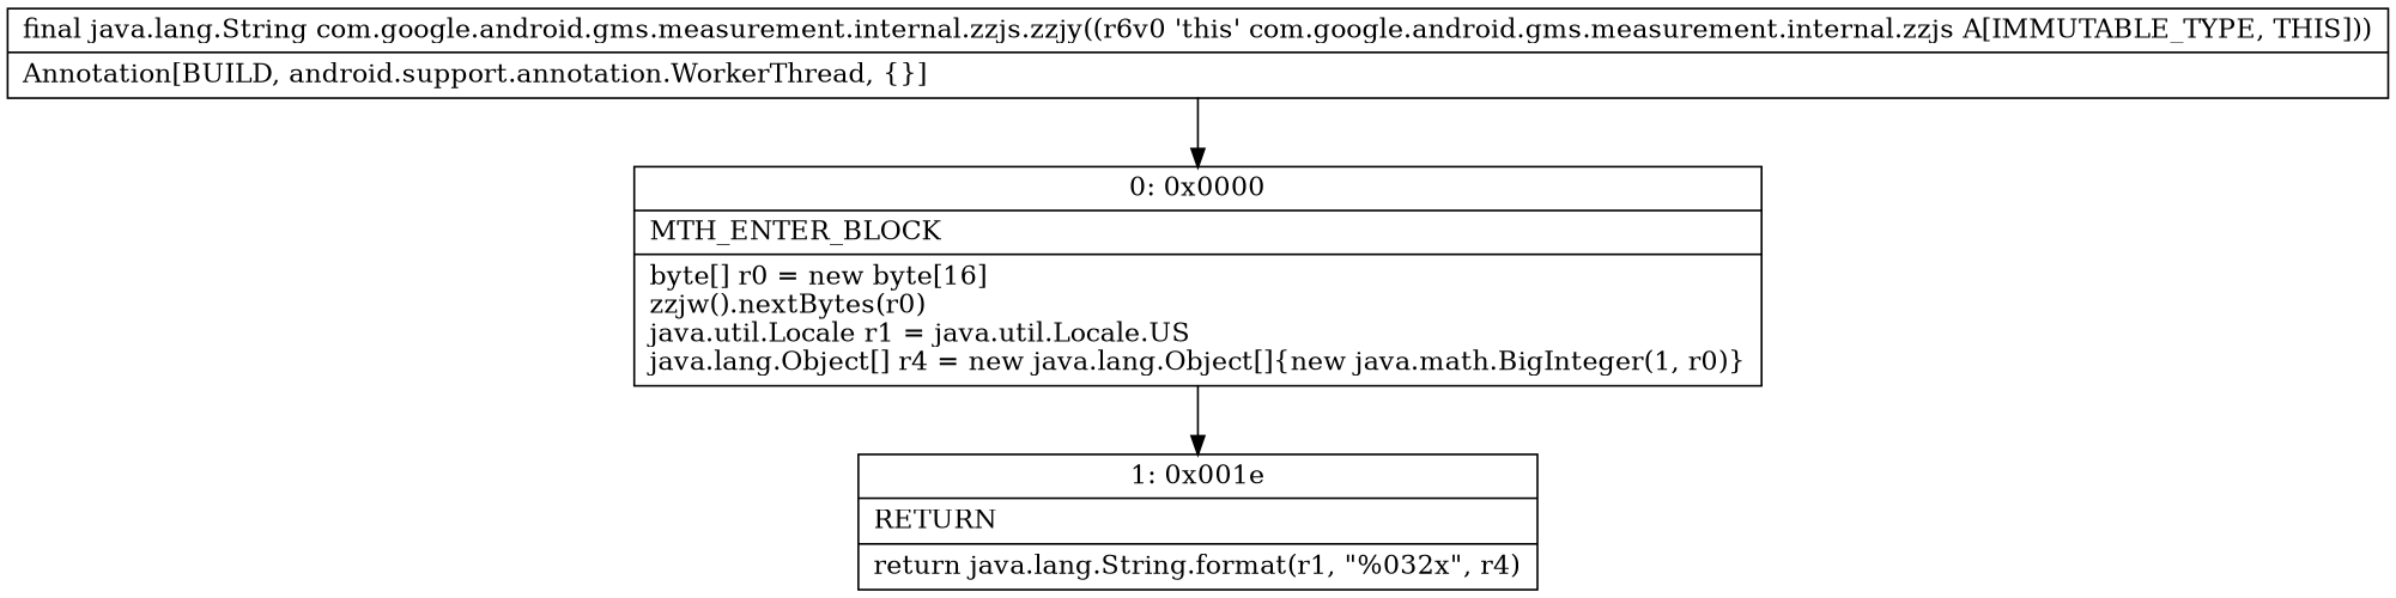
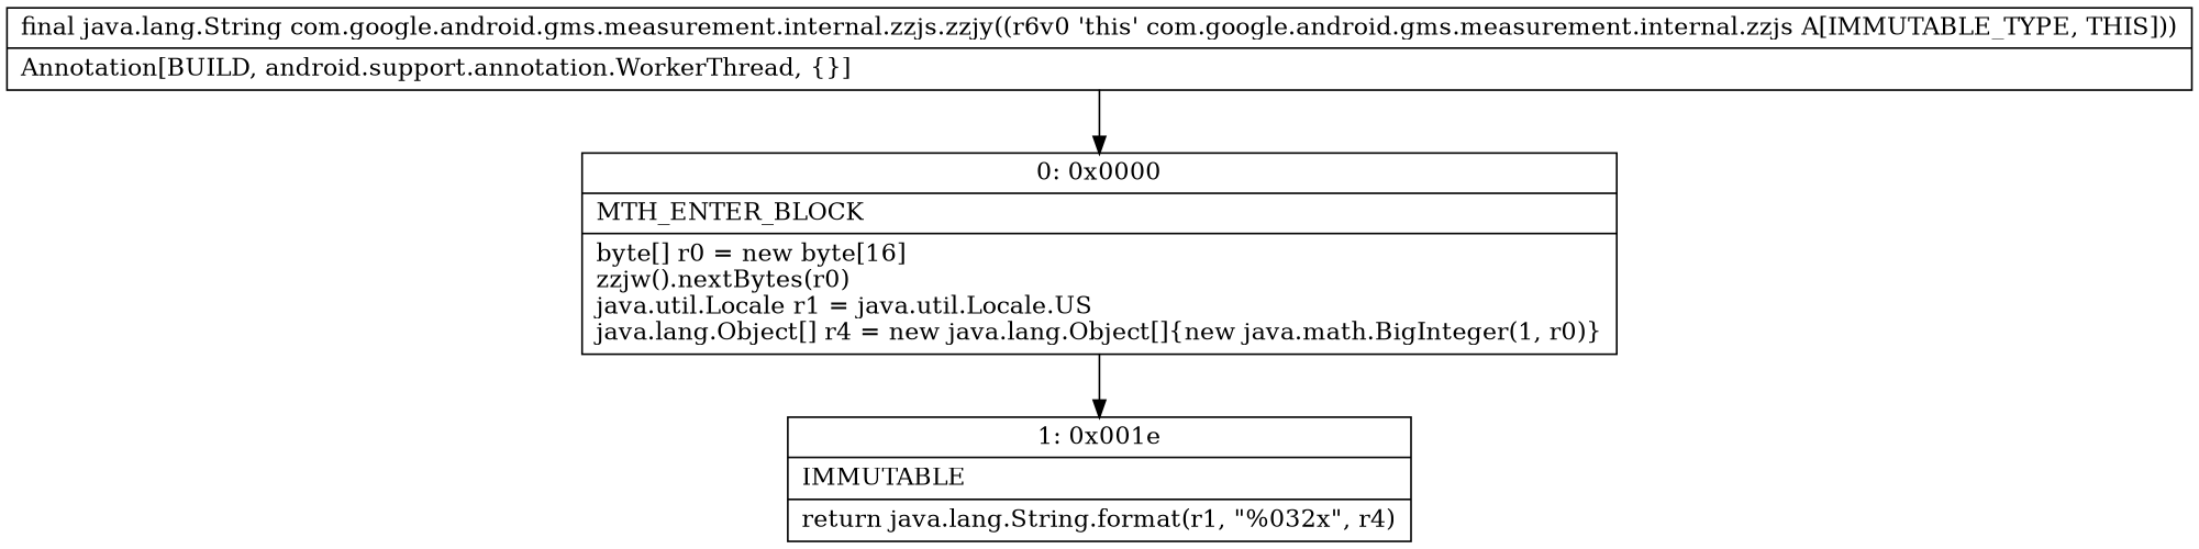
  digraph {
    node [shape=record]
    n1 [label="{0\:\ 0x0000|MTH_ENTER_BLOCK\l|byte[] r0 = new byte[16]\lzzjw().nextBytes(r0)\ljava.util.Locale r1 = java.util.Locale.US\ljava.lang.Object[] r4 = new java.lang.Object[]\{new java.math.BigInteger(1, r0)\}\l}"]
-   n2 [label="{1\:\ 0x001e|RETURN\l|return java.lang.String.format(r1, \"%032x\", r4)\l}"]
+   n2 [label="{1\:\ 0x001e|IMMUTABLE\l|return java.lang.String.format(r1, \"%032x\", r4)\l}"]
    n3 [label="{final java.lang.String com.google.android.gms.measurement.internal.zzjs.zzjy((r6v0 'this' com.google.android.gms.measurement.internal.zzjs A[IMMUTABLE_TYPE, THIS]))  | Annotation[BUILD, android.support.annotation.WorkerThread, \{\}]\l}"]
    n1 -> n2
    n3 -> n1
  }
